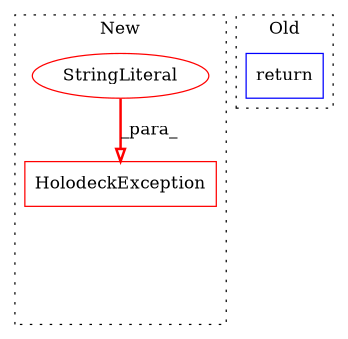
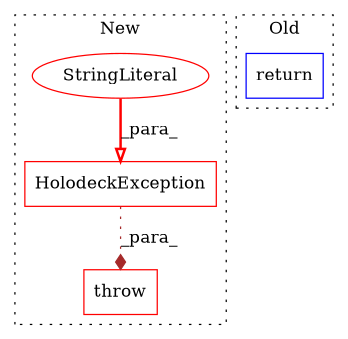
  digraph {
    node [color=red shape=box]
    n1 [a=32 l="18,1" label=HolodeckException s="6369,6426"]
+   n2 [a=53 l=6 label=throw s=6363]
    n3 [a=45 l=39 label=StringLiteral s=6387 shape=ellipse]
    n4 [a=41 color=blue l=7 label=return s=6696]
    subgraph cluster_1 {
      label=New
      style=dotted
      n1
+     n2
      n3
    }
    subgraph cluster_2 {
      label=Old
      style=dotted
      n4
    }
+   n1 -> n2 [arrowhead=diamond color=brown label=_para_ style=dotted]
    n3 -> n1 [arrowhead=onormal color=red label=_para_ style=bold]
  }
